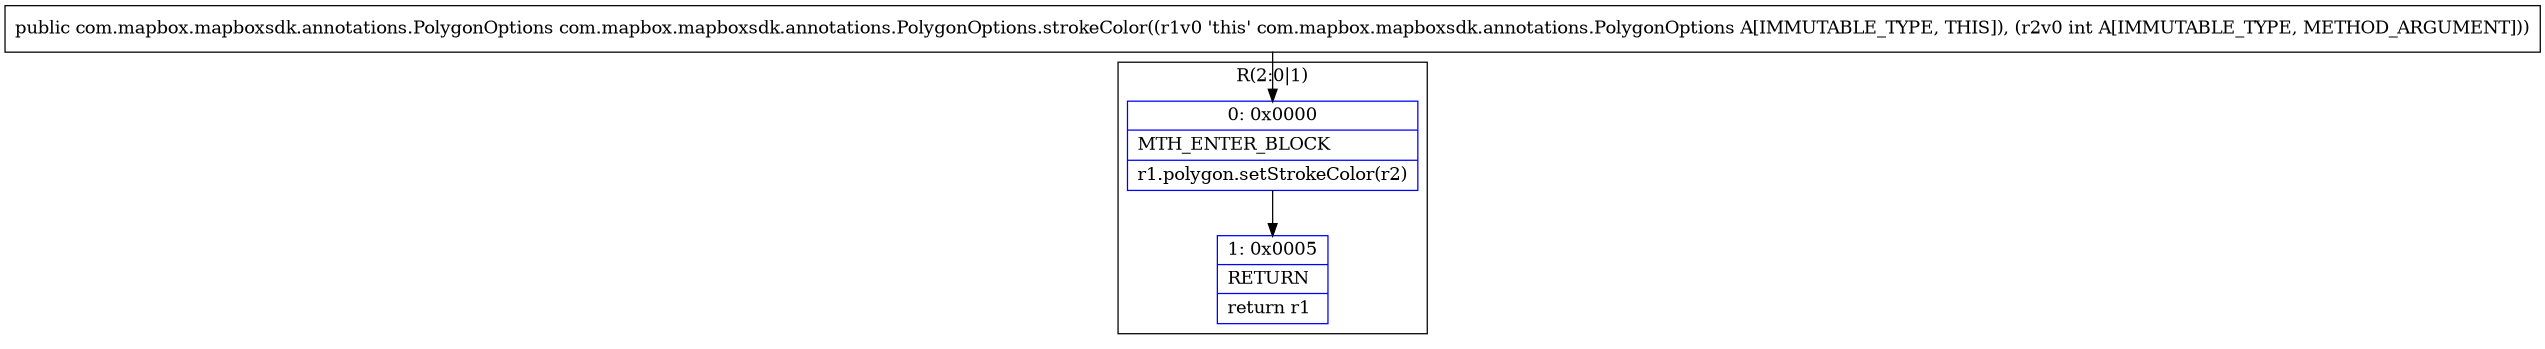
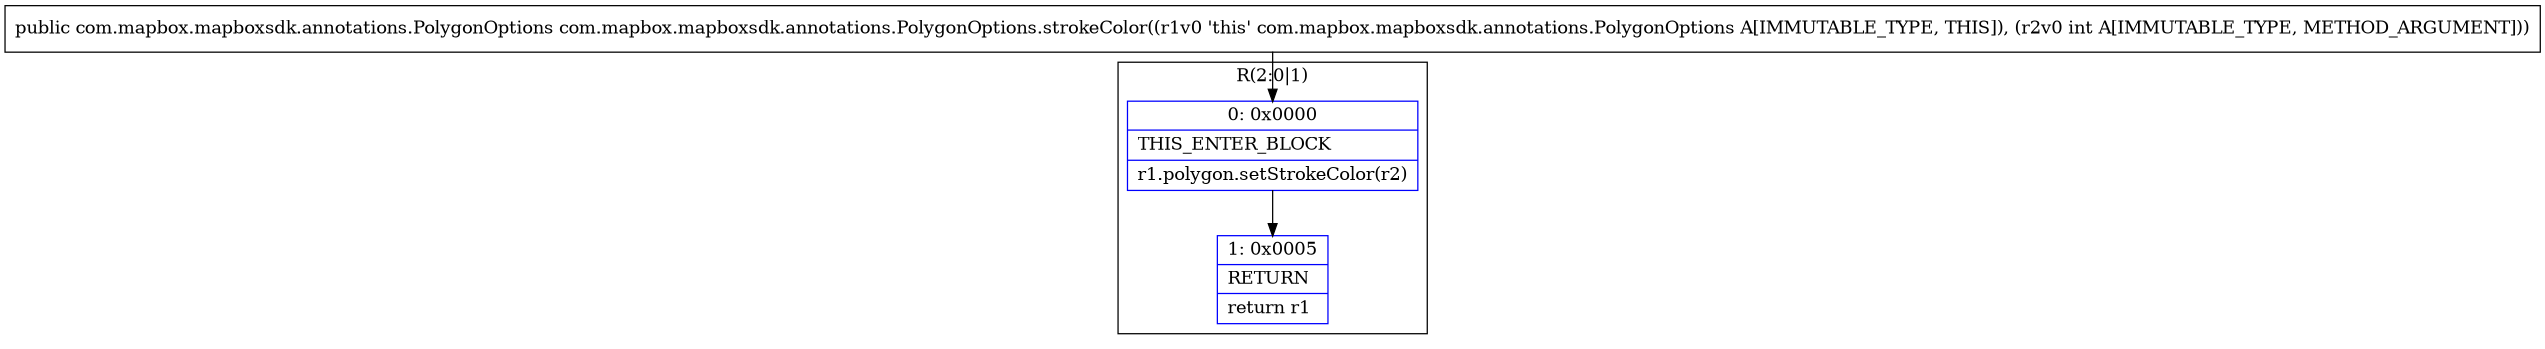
  digraph {
    node [color=blue shape=record]
-   n1 [label="{0\:\ 0x0000|MTH_ENTER_BLOCK\l|r1.polygon.setStrokeColor(r2)\l}"]
+   n1 [label="{0\:\ 0x0000|THIS_ENTER_BLOCK\l|r1.polygon.setStrokeColor(r2)\l}"]
    n2 [label="{1\:\ 0x0005|RETURN\l|return r1\l}"]
    n3 [label="{public com.mapbox.mapboxsdk.annotations.PolygonOptions com.mapbox.mapboxsdk.annotations.PolygonOptions.strokeColor((r1v0 'this' com.mapbox.mapboxsdk.annotations.PolygonOptions A[IMMUTABLE_TYPE, THIS]), (r2v0 int A[IMMUTABLE_TYPE, METHOD_ARGUMENT])) }" color=""]
    subgraph cluster_1 {
      label="R(2:0|1)"
      n1
      n2
    }
    n1 -> n2
    n3 -> n1
  }
